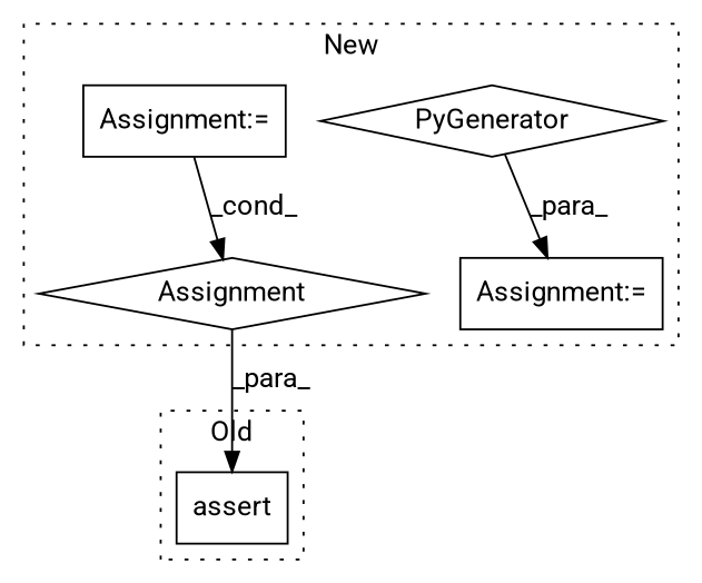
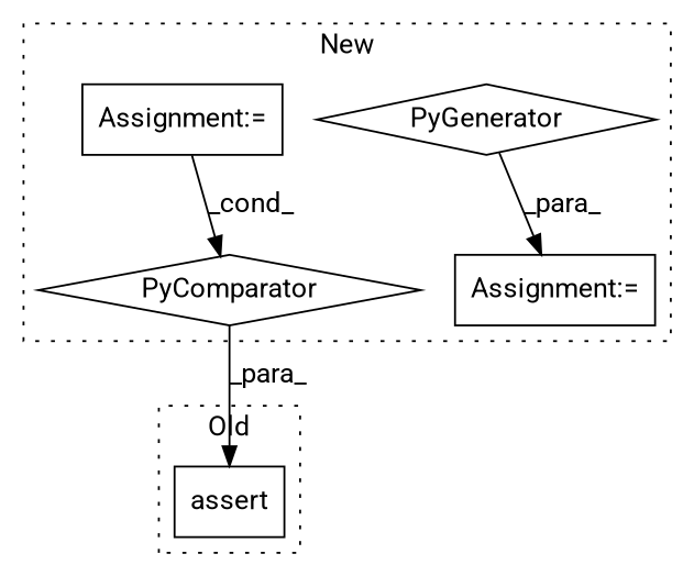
  digraph {
    fontname=Roboto
    node [a=7 fontname=Roboto l=1 shape=box]
    edge [fontname=Roboto]
    n1 [a=107 l=147 label=PyGenerator s=5031 shape=diamond]
    n2 [label="Assignment:=" s=4959]
-   n3 [a=113 l=68 label=Assignment s=5104 shape=diamond]
+   n3 [a=113 l=68 label=PyComparator s=5104 shape=diamond]
    n4 [label="Assignment:=" s=5017]
    n5 [a=32 l=17 label=assert s=4941]
    subgraph cluster_1 {
      label=New
      style=dotted
      n1
      n2
      n3
      n4
    }
    subgraph cluster_2 {
      label=Old
      style=dotted
      n5
    }
    n1 -> n4 [label=_para_]
    n2 -> n3 [label=_cond_]
    n3 -> n5 [label=_para_]
  }
